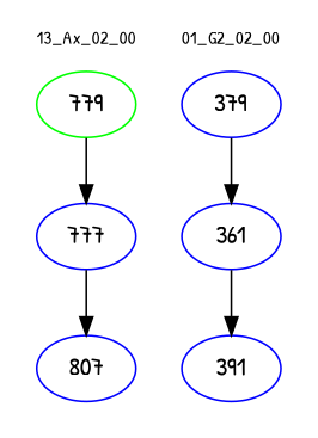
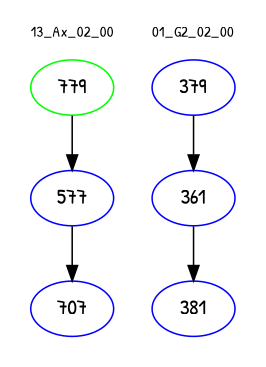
  digraph {
    fontname="Patrick Hand"
    node [color=blue fontname="Patrick Hand"]
    edge [color=black fontname="Patrick Hand"]
    n1 [color=green label=779]
-   n2 [label=777]
-   n3 [label=807]
+   n2 [label=577]
+   n3 [label=707]
    n4 [label=379]
    n5 [label=361]
-   n6 [label=391]
+   n6 [label=381]
    subgraph cluster_1 {
      color=white
      fontsize=10
      label="13_Ax_02_00"
      n1
      n2
      n3
    }
    subgraph cluster_2 {
      color=white
      fontsize=10
      label="01_G2_02_00"
      n4
      n5
      n6
    }
    n1 -> n2
    n2 -> n3
    n4 -> n5
    n5 -> n6
  }
